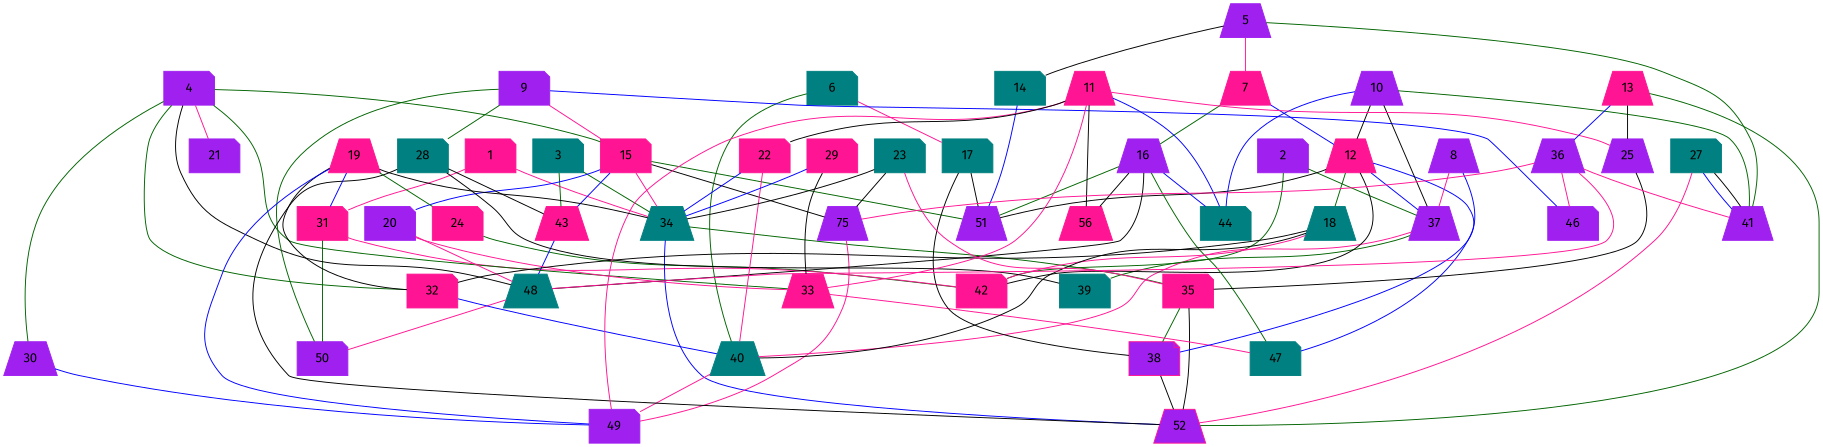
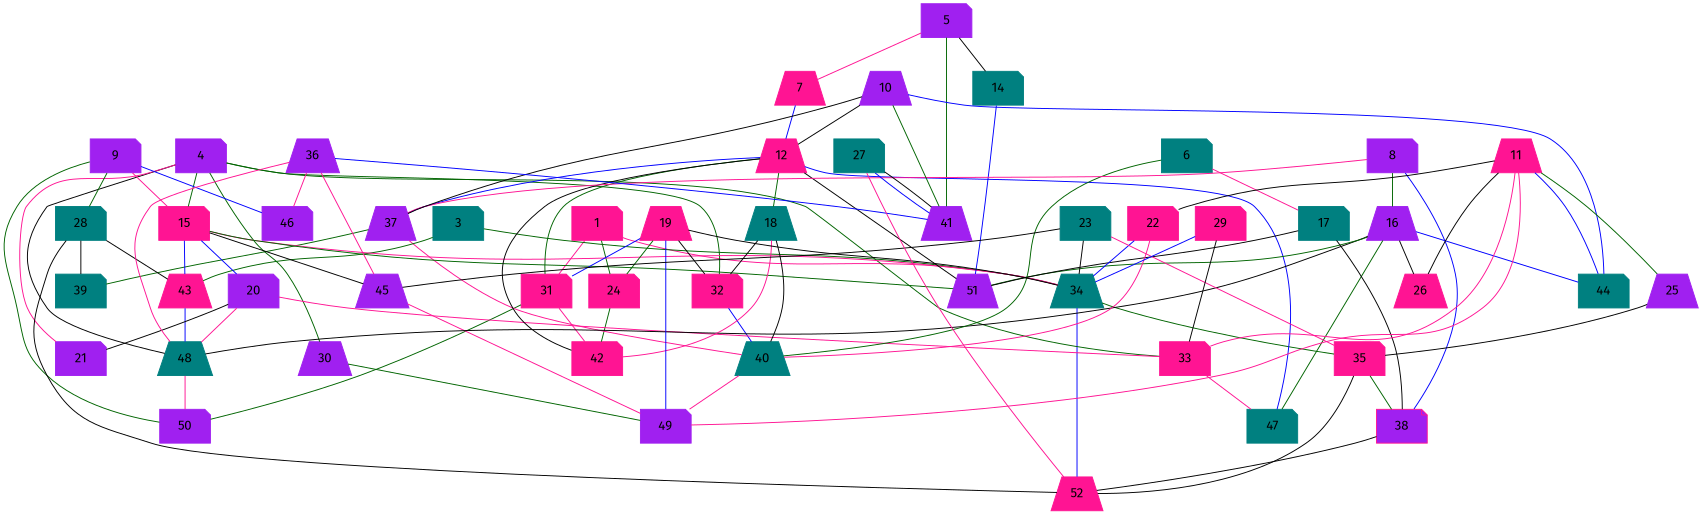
  graph {
    fontname="Fira Sans"
    node [color=deeppink fontname="Fira Sans" shape=note style=filled]
    edge [color=darkgreen fontname="Fira Sans"]
    1
    24
    31
    34 [color=teal shape=trapezium]
    42
    50 [color=purple]
-   52 [shape=trapezium fillcolor=purple]
+   52 [shape=trapezium]
    35
-   2 [color=purple]
    37 [color=purple shape=trapezium]
    40 [color=teal shape=trapezium]
    39 [color=teal]
    3 [color=teal]
    43 [shape=trapezium]
    48 [color=teal shape=trapezium]
    4 [color=purple]
    15
    21 [color=purple]
    30 [color=purple shape=trapezium]
    32
-   33 [shape=trapezium]
+   33
    51 [color=purple shape=trapezium]
    20 [color=purple]
-   45 [color=purple shape=trapezium label=75]
+   45 [color=purple shape=trapezium]
    49 [color=purple]
    47 [color=teal]
-   5 [color=purple shape=trapezium]
+   5 [color=purple]
    7 [shape=trapezium]
    14 [color=teal]
    41 [color=purple shape=trapezium]
    12 [shape=trapezium]
    16 [color=purple shape=trapezium]
    6 [color=teal]
    17 [color=teal]
    38 [fillcolor=purple]
    18 [color=teal shape=trapezium]
    44 [color=teal]
-   26 [shape=trapezium label=56]
-   8 [color=purple shape=trapezium]
+   26 [shape=trapezium]
+   8 [color=purple]
    9 [color=purple]
    28 [color=teal]
    46 [color=purple]
    10 [color=purple shape=trapezium]
    11 [shape=trapezium]
    22
    25 [color=purple shape=trapezium]
-   13 [shape=trapezium]
    36 [color=purple shape=trapezium]
    19 [shape=trapezium]
    23 [color=teal]
    27 [color=teal]
    29
+   1 -- 24
    1 -- 31 [color=deeppink]
    1 -- 34 [color=deeppink]
    24 -- 42
    31 -- 42 [color=deeppink]
    31 -- 50
    34 -- 52 [color=blue]
    34 -- 35
    35 -- 52 [color=black]
    35 -- 38
-   2 -- 42
-   2 -- 37
    37 -- 40 [color=deeppink]
    37 -- 39
    40 -- 49 [color=deeppink]
    3 -- 34
    3 -- 43
    43 -- 48 [color=blue]
    48 -- 50 [color=deeppink]
    4 -- 48 [color=black]
    4 -- 15
    4 -- 21 [color=deeppink]
    4 -- 30
    4 -- 32
    4 -- 33
    15 -- 34 [color=deeppink]
    15 -- 43 [color=blue]
    15 -- 51
    15 -- 20 [color=blue]
    15 -- 45 [color=black]
-   30 -- 49 [color=blue]
+   30 -- 49
    32 -- 40 [color=blue]
    33 -- 47 [color=deeppink]
    20 -- 48 [color=deeppink]
+   20 -- 21 [color=black]
    20 -- 33 [color=deeppink]
    45 -- 49 [color=deeppink]
    5 -- 7 [color=deeppink]
    5 -- 14 [color=black]
    5 -- 41
    7 -- 12 [color=blue]
-   7 -- 16
+   8 -- 16
    14 -- 51 [color=blue]
+   12 -- 31
    12 -- 42 [color=black]
    12 -- 37 [color=blue]
    12 -- 51 [color=black]
    12 -- 47 [color=blue]
    12 -- 18
    16 -- 48 [color=black]
    16 -- 51
    16 -- 47
    16 -- 44 [color=blue]
    16 -- 26 [color=black]
    6 -- 40
    6 -- 17 [color=deeppink]
    17 -- 51 [color=black]
    17 -- 38 [color=black]
    38 -- 52 [color=black]
    18 -- 42 [color=deeppink]
    18 -- 40 [color=black]
    18 -- 32 [color=black]
    8 -- 37 [color=deeppink]
    8 -- 38 [color=blue]
    9 -- 50
    9 -- 15 [color=deeppink]
    9 -- 28
    9 -- 46 [color=blue]
    28 -- 52 [color=black]
    28 -- 39 [color=black]
    28 -- 43 [color=black]
    10 -- 37 [color=black]
    10 -- 41
    10 -- 12 [color=black]
    10 -- 44 [color=blue]
    11 -- 33 [color=deeppink]
    11 -- 49 [color=deeppink]
    11 -- 44 [color=blue]
    11 -- 26 [color=black]
    11 -- 22 [color=black]
-   11 -- 25 [color=deeppink]
+   11 -- 25
    22 -- 34 [color=blue]
    22 -- 40 [color=deeppink]
    25 -- 35 [color=black]
-   13 -- 52
-   13 -- 25 [color=black]
-   13 -- 36 [color=blue]
    36 -- 48 [color=deeppink]
    36 -- 45 [color=deeppink]
-   36 -- 41 [color=deeppink]
+   36 -- 41 [color=blue]
    36 -- 46 [color=deeppink]
    19 -- 24
    19 -- 31 [color=blue]
    19 -- 34 [color=black]
    19 -- 32 [color=black]
    19 -- 49 [color=blue]
    23 -- 34 [color=black]
    23 -- 35 [color=deeppink]
    23 -- 45 [color=black]
    27 -- 52 [color=deeppink]
    27 -- 41 [color=blue]
    27 -- 41 [color=black]
    29 -- 34 [color=blue]
    29 -- 33 [color=black]
  }
